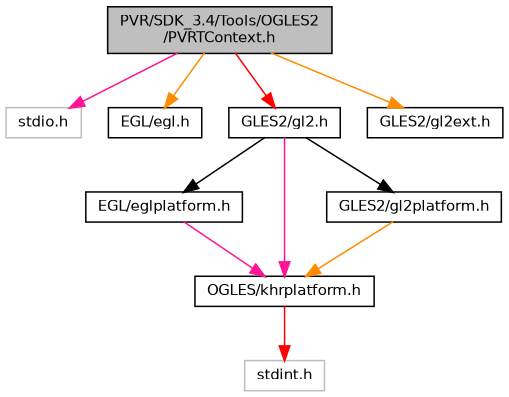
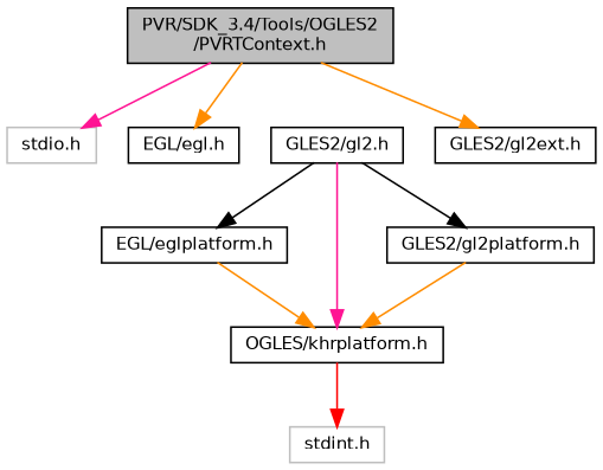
  digraph {
    node [color=black fillcolor=white fontname=Helvetica fontsize=10 shape=record style=filled]
    edge [color=darkorange fontname=Helvetica fontsize=10 labelfontname=Helvetica labelfontsize=10 style=solid]
    n1 [fillcolor=grey75 fontcolor=black height=0.2 label="PVR/SDK_3.4/Tools/OGLES2\l/PVRTContext.h" width=0.4]
    n2 [color=grey75 height=0.2 label="stdio.h" width=0.4]
    n3 [height=0.2 label="EGL/egl.h" width=0.4]
    n4 [height=0.2 label="GLES2/gl2.h" width=0.4]
    n5 [height=0.2 label="GLES2/gl2ext.h" width=0.4]
    n6 [height=0.2 label="EGL/eglplatform.h" width=0.4]
    n7 [height=0.2 label="OGLES/khrplatform.h" width=0.4]
    n8 [height=0.2 label="GLES2/gl2platform.h" width=0.4]
    n9 [color=grey75 height=0.2 label="stdint.h" width=0.4]
    n1 -> n2 [color=deeppink]
    n1 -> n3
-   n1 -> n4 [color=red]
    n1 -> n5
    n4 -> n6 [color=black]
    n4 -> n7 [color=deeppink]
    n4 -> n8 [color=black]
-   n6 -> n7 [color=deeppink]
+   n6 -> n7
    n7 -> n9 [color=red]
    n8 -> n7
  }
